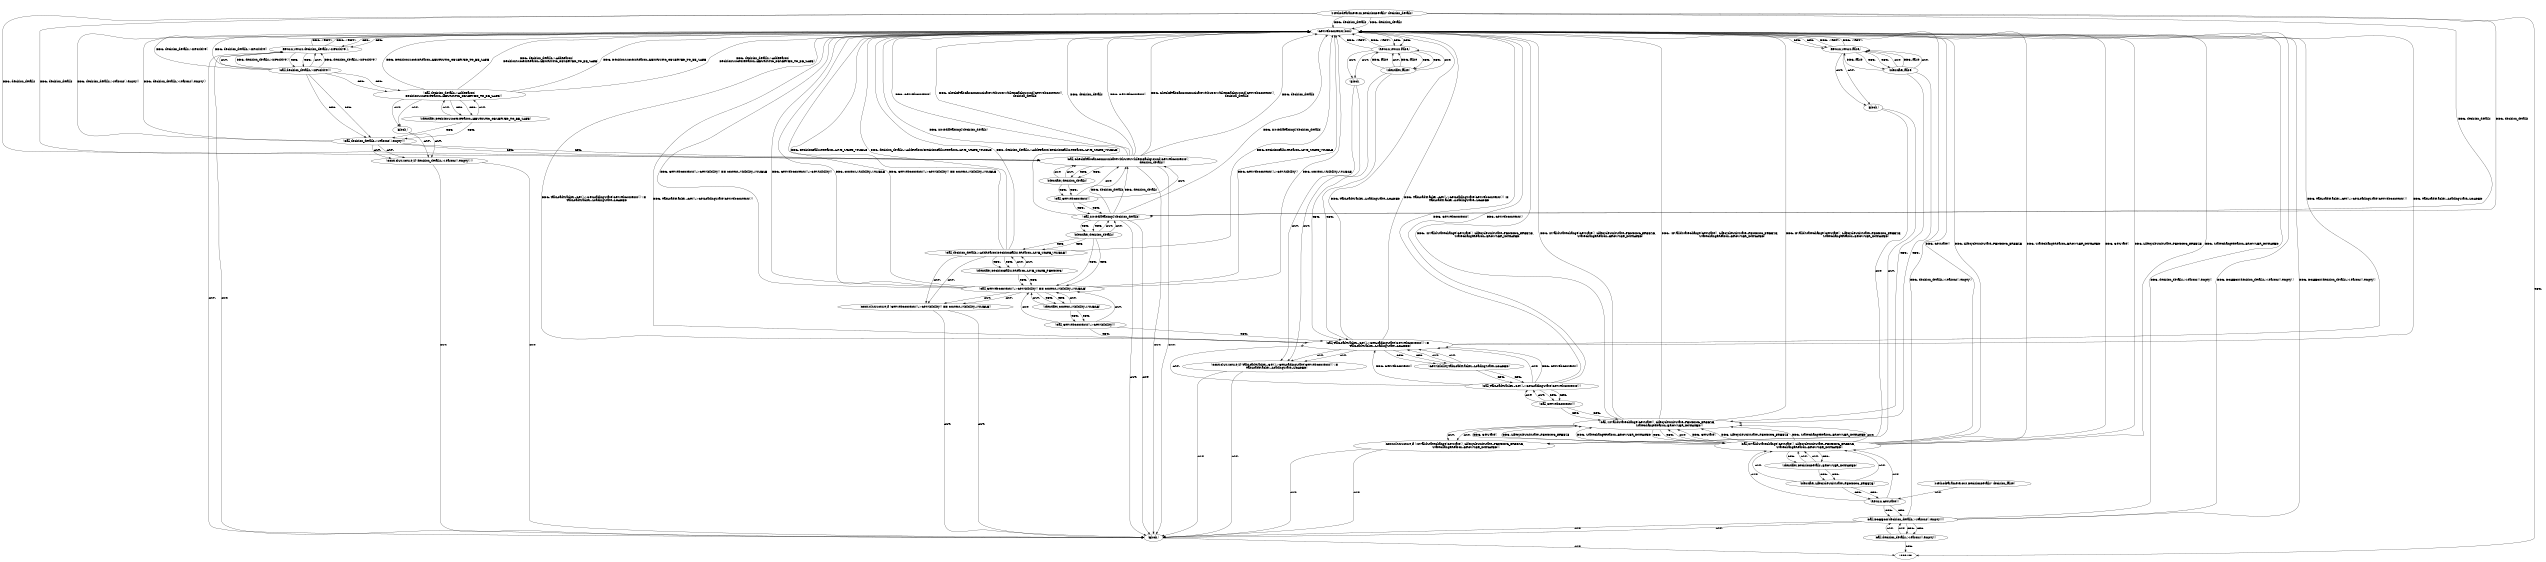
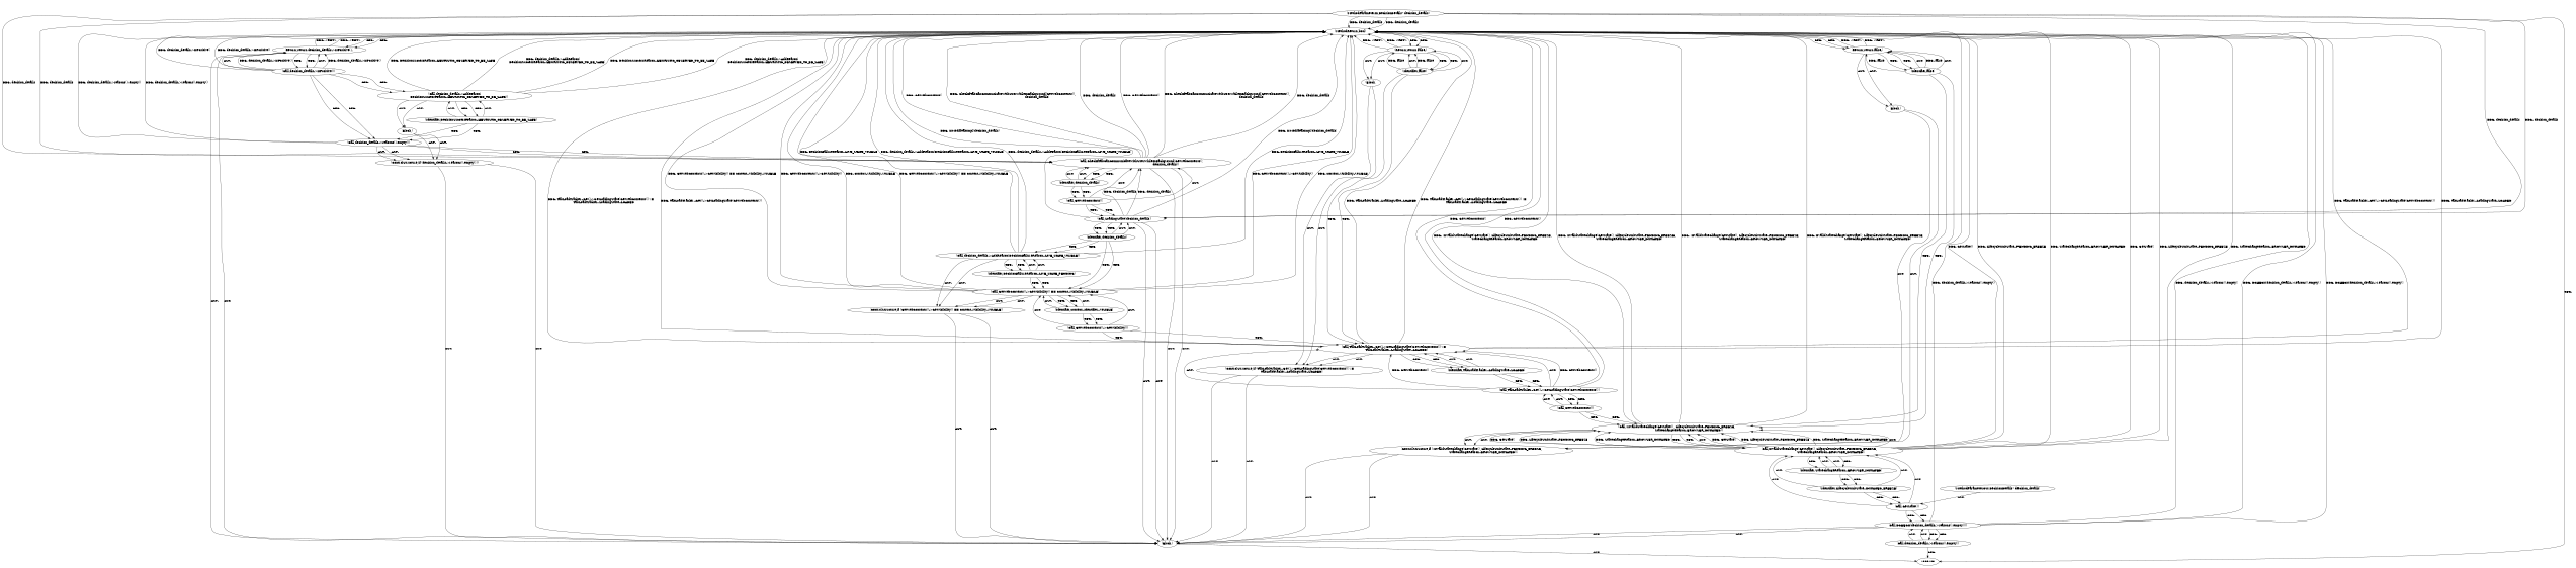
  digraph {
-   n1 [label="(GetWebContents,bool)"]
+   n1 [label="(MethodReturn,bool)"]
    n2 [label="(Return,return false;)"]
    n3 [label="(Return,return decision_details->IsPositive();)"]
    n4 [label="(Return,return false;)"]
    n5 [label="(Block,)"]
    n6 [label="(Identifier,false)"]
    n7 [label="(Block,)"]
    n8 [label="(Call,decision_details->IsPositive())"]
    n9 [label="(Block,)"]
    n10 [label="(Identifier,false)"]
    n11 [label="(ControlStructure,if (TabLoadTracker::Get()->GetLoadingState(GetWebContents()) !=\n      TabLoadTracker::LoadingState::LOADED))"]
    1000103
    n13 [label="(Call,GetWebContents())"]
    n14 [label="(Call,TabLoadTracker::Get()->GetLoadingState(GetWebContents()))"]
    n15 [label="(Call,!IsValidStateChange(GetState(), LifecycleUnitState::PENDING_FREEZE,\n                          StateChangeReason::BROWSER_INITIATED))"]
    n16 [label="(Call,TabLoadTracker::Get()->GetLoadingState(GetWebContents()) !=\n      TabLoadTracker::LoadingState::LOADED)"]
    n17 [label="(ControlStructure,if (!IsValidStateChange(GetState(), LifecycleUnitState::PENDING_FREEZE,\n                          StateChangeReason::BROWSER_INITIATED)))"]
    n18 [label="(Call,IsValidStateChange(GetState(), LifecycleUnitState::PENDING_FREEZE,\n                          StateChangeReason::BROWSER_INITIATED))"]
-   n19 [label="(GetVisibility,TabLoadTracker::LoadingState::LOADED)"]
+   n19 [label="(Identifier,TabLoadTracker::LoadingState::LOADED)"]
    n20 [label="(ControlStructure,if (GetWebContents()->GetVisibility() == content::Visibility::VISIBLE))"]
-   n21 [label="(Identifier,content::Visibility::VISIBLE)"]
+   n21 [label="(Identifier,content::Identifier::VISIBLE)"]
    n22 [label="(Call,GetWebContents()->GetVisibility() == content::Visibility::VISIBLE)"]
    n23 [label="(Call,GetWebContents()->GetVisibility())"]
    n24 [label="(Identifier,DecisionFailureReason::LIVE_STATE_PENDING)"]
    n25 [label="(Call,decision_details->AddReason(DecisionFailureReason::LIVE_STATE_VISIBLE))"]
    n26 [label="(MethodParameterIn,DecisionDetails* decision_details)"]
-   n27 [label="(Call,IsMediaTabImpl(decision_details))"]
+   n27 [label="(Call,LoadingState(decision_details))"]
    n28 [label="(Call,CheckIfTabCanCommunicateWithUserWhileInBackground(GetWebContents(),\n                                                    decision_details))"]
    n29 [label="(Identifier,decision_details)"]
    n30 [label="(Identifier,decision_details)"]
-   n31 [label="(MethodParameterOut,DecisionDetails* decision_false)"]
-   n32 [label="(Return,GetState())"]
+   n31 [label="(MethodParameterOut,DecisionDetails* decision_details)"]
+   n32 [label="(Call,GetState())"]
    n33 [label="(Call,GetWebContents())"]
    n34 [label="(ControlStructure,if (decision_details->reasons().empty()))"]
    n35 [label="(Block,)"]
    n36 [label="(Call,decision_details->reasons().empty())"]
    n37 [label="(Call,decision_details->AddReason(\n         DecisionSuccessReason::HEURISTIC_OBSERVED_TO_BE_SAFE))"]
    n38 [label="(Identifier,DecisionSuccessReason::HEURISTIC_OBSERVED_TO_BE_SAFE)"]
    n39 [label="(Call,DCHECK(decision_details->reasons().empty()))"]
    n40 [label="(Call,decision_details->reasons().empty())"]
-   n41 [label="(Identifier,DecisionDetails::BROWSER_INITIATED)"]
-   n42 [label="(Identifier,LifecycleUnitState::PENDING_FREEZE)"]
+   n41 [label="(Identifier,StateChangeReason::BROWSER_INITIATED)"]
+   n42 [label="(Identifier,LifecycleUnitState::INITIATED_FREEZE)"]
    n1 -> n2 [label="CFG: "]
    n1 -> n2 [label="CFG: "]
    n1 -> n3 [label="CFG: "]
    n1 -> n3 [label="CFG: "]
    n1 -> n4 [label="CFG: "]
    n1 -> n4 [label="CFG: "]
    n2 -> n1 [label="DDG: <RET>"]
    n2 -> n1 [label="DDG: <RET>"]
    n2 -> n5 [label="AST: "]
    n2 -> n5 [label="AST: "]
    n2 -> n6 [label="CFG: "]
    n2 -> n6 [label="CFG: "]
    n3 -> n1 [label="DDG: <RET>"]
    n3 -> n1 [label="DDG: <RET>"]
    n3 -> n7 [label="AST: "]
    n3 -> n7 [label="AST: "]
    n3 -> n8 [label="CFG: "]
    n3 -> n8 [label="CFG: "]
    n4 -> n1 [label="DDG: <RET>"]
    n4 -> n1 [label="DDG: <RET>"]
    n4 -> n9 [label="AST: "]
    n4 -> n9 [label="AST: "]
    n4 -> n10 [label="CFG: "]
    n4 -> n10 [label="CFG: "]
    n5 -> n11 [label="AST: "]
    n5 -> n11 [label="AST: "]
    n6 -> n2 [label="AST: "]
    n6 -> n2 [label="DDG: false"]
    n6 -> n2 [label="AST: "]
    n6 -> n2 [label="DDG: false"]
    n6 -> n16 [label="CFG: "]
    n6 -> n16 [label="CFG: "]
    n7 -> 1000103 [label="AST: "]
    n8 -> n1 [label="DDG: decision_details->IsPositive()"]
    n8 -> n1 [label="DDG: decision_details->IsPositive()"]
    n8 -> n3 [label="AST: "]
    n8 -> n3 [label="DDG: decision_details->IsPositive()"]
    n8 -> n3 [label="AST: "]
    n8 -> n3 [label="DDG: decision_details->IsPositive()"]
    n8 -> n36 [label="CFG: "]
    n8 -> n36 [label="CFG: "]
    n8 -> n37 [label="CFG: "]
    n8 -> n37 [label="CFG: "]
    n9 -> n17 [label="AST: "]
    n9 -> n17 [label="AST: "]
    n10 -> n4 [label="AST: "]
    n10 -> n4 [label="DDG: false"]
    n10 -> n4 [label="AST: "]
    n10 -> n4 [label="DDG: false"]
    n10 -> n15 [label="CFG: "]
    n10 -> n15 [label="CFG: "]
    n11 -> n7 [label="AST: "]
    n11 -> n7 [label="AST: "]
    n13 -> n14 [label="AST: "]
    n13 -> n14 [label="AST: "]
    n13 -> n15 [label="CFG: "]
    n13 -> n15 [label="CFG: "]
    n14 -> n1 [label="DDG: GetWebContents()"]
    n14 -> n1 [label="DDG: GetWebContents()"]
    n14 -> n13 [label="CFG: "]
    n14 -> n13 [label="CFG: "]
    n14 -> n16 [label="AST: "]
    n14 -> n16 [label="DDG: GetWebContents()"]
    n14 -> n16 [label="AST: "]
    n14 -> n16 [label="DDG: GetWebContents()"]
    n15 -> n1 [label="DDG: IsValidStateChange(GetState(), LifecycleUnitState::PENDING_FREEZE,\n                          StateChangeReason::BROWSER_INITIATED)"]
    n15 -> n1 [label="DDG: !IsValidStateChange(GetState(), LifecycleUnitState::PENDING_FREEZE,\n                          StateChangeReason::BROWSER_INITIATED)"]
    n15 -> n1 [label="DDG: IsValidStateChange(GetState(), LifecycleUnitState::PENDING_FREEZE,\n                          StateChangeReason::BROWSER_INITIATED)"]
    n15 -> n1 [label="DDG: !IsValidStateChange(GetState(), LifecycleUnitState::PENDING_FREEZE,\n                          StateChangeReason::BROWSER_INITIATED)"]
    n15 -> n17 [label="AST: "]
    n15 -> n17 [label="AST: "]
    n15 -> n18 [label="CFG: "]
    n15 -> n18 [label="CFG: "]
    n16 -> n1 [label="DDG: TabLoadTracker::LoadingState::LOADED"]
    n16 -> n1 [label="DDG: TabLoadTracker::Get()->GetLoadingState(GetWebContents()) !=\n      TabLoadTracker::LoadingState::LOADED"]
    n16 -> n1 [label="DDG: TabLoadTracker::Get()->GetLoadingState(GetWebContents())"]
    n16 -> n1 [label="DDG: TabLoadTracker::LoadingState::LOADED"]
    n16 -> n1 [label="DDG: TabLoadTracker::Get()->GetLoadingState(GetWebContents()) !=\n      TabLoadTracker::LoadingState::LOADED"]
    n16 -> n1 [label="DDG: TabLoadTracker::Get()->GetLoadingState(GetWebContents())"]
    n16 -> n11 [label="AST: "]
    n16 -> n11 [label="AST: "]
    n16 -> n19 [label="CFG: "]
    n16 -> n19 [label="CFG: "]
    n17 -> n7 [label="AST: "]
    n17 -> n7 [label="AST: "]
    n18 -> n1 [label="DDG: GetState()"]
    n18 -> n1 [label="DDG: LifecycleUnitState::PENDING_FREEZE"]
    n18 -> n1 [label="DDG: StateChangeReason::BROWSER_INITIATED"]
    n18 -> n1 [label="DDG: GetState()"]
    n18 -> n1 [label="DDG: LifecycleUnitState::PENDING_FREEZE"]
    n18 -> n1 [label="DDG: StateChangeReason::BROWSER_INITIATED"]
    n18 -> n15 [label="AST: "]
    n18 -> n15 [label="DDG: GetState()"]
    n18 -> n15 [label="DDG: LifecycleUnitState::PENDING_FREEZE"]
    n18 -> n15 [label="DDG: StateChangeReason::BROWSER_INITIATED"]
    n18 -> n15 [label="AST: "]
    n18 -> n15 [label="DDG: GetState()"]
    n18 -> n15 [label="DDG: LifecycleUnitState::PENDING_FREEZE"]
    n18 -> n15 [label="DDG: StateChangeReason::BROWSER_INITIATED"]
    n18 -> n41 [label="CFG: "]
    n18 -> n41 [label="CFG: "]
    n19 -> n14 [label="CFG: "]
    n19 -> n14 [label="CFG: "]
    n19 -> n16 [label="AST: "]
    n19 -> n16 [label="AST: "]
    n20 -> n7 [label="AST: "]
    n20 -> n7 [label="AST: "]
    n21 -> n22 [label="AST: "]
    n21 -> n22 [label="AST: "]
    n21 -> n23 [label="CFG: "]
    n21 -> n23 [label="CFG: "]
    n22 -> n1 [label="DDG: GetWebContents()->GetVisibility()"]
    n22 -> n1 [label="DDG: content::Visibility::VISIBLE"]
    n22 -> n1 [label="DDG: GetWebContents()->GetVisibility() == content::Visibility::VISIBLE"]
    n22 -> n1 [label="DDG: GetWebContents()->GetVisibility()"]
    n22 -> n1 [label="DDG: content::Visibility::VISIBLE"]
    n22 -> n1 [label="DDG: GetWebContents()->GetVisibility() == content::Visibility::VISIBLE"]
    n22 -> n20 [label="AST: "]
    n22 -> n20 [label="AST: "]
    n22 -> n21 [label="CFG: "]
    n22 -> n21 [label="CFG: "]
    n23 -> n16 [label="CFG: "]
    n23 -> n16 [label="CFG: "]
    n23 -> n22 [label="AST: "]
    n23 -> n22 [label="AST: "]
    n24 -> n22 [label="CFG: "]
    n24 -> n22 [label="CFG: "]
    n24 -> n25 [label="AST: "]
    n24 -> n25 [label="AST: "]
    n25 -> n1 [label="DDG: DecisionFailureReason::LIVE_STATE_VISIBLE"]
    n25 -> n1 [label="DDG: decision_details->AddReason(DecisionFailureReason::LIVE_STATE_VISIBLE)"]
    n25 -> n1 [label="DDG: DecisionFailureReason::LIVE_STATE_VISIBLE"]
    n25 -> n1 [label="DDG: decision_details->AddReason(DecisionFailureReason::LIVE_STATE_VISIBLE)"]
    n25 -> n20 [label="AST: "]
    n25 -> n20 [label="AST: "]
    n25 -> n24 [label="CFG: "]
    n25 -> n24 [label="CFG: "]
    n26 -> n1 [label="DDG: decision_details"]
    n26 -> n1 [label="DDG: decision_details"]
    n26 -> 1000103 [label="CFG: "]
    n26 -> n27 [label="DDG: decision_details"]
    n26 -> n27 [label="DDG: decision_details"]
    n26 -> n28 [label="DDG: decision_details"]
    n26 -> n28 [label="DDG: decision_details"]
    n27 -> n1 [label="DDG: IsMediaTabImpl(decision_details)"]
    n27 -> n1 [label="DDG: IsMediaTabImpl(decision_details)"]
    n27 -> n7 [label="AST: "]
    n27 -> n7 [label="AST: "]
    n27 -> n28 [label="DDG: decision_details"]
    n27 -> n28 [label="DDG: decision_details"]
    n27 -> n29 [label="CFG: "]
    n27 -> n29 [label="CFG: "]
    n28 -> n1 [label="DDG: GetWebContents()"]
    n28 -> n1 [label="DDG: CheckIfTabCanCommunicateWithUserWhileInBackground(GetWebContents(),\n                                                    decision_details)"]
    n28 -> n1 [label="DDG: decision_details"]
    n28 -> n1 [label="DDG: GetWebContents()"]
    n28 -> n1 [label="DDG: CheckIfTabCanCommunicateWithUserWhileInBackground(GetWebContents(),\n                                                    decision_details)"]
    n28 -> n1 [label="DDG: decision_details"]
    n28 -> n7 [label="AST: "]
    n28 -> n7 [label="AST: "]
    n28 -> n30 [label="CFG: "]
    n28 -> n30 [label="CFG: "]
    n29 -> n22 [label="CFG: "]
    n29 -> n22 [label="CFG: "]
    n29 -> n25 [label="CFG: "]
    n29 -> n25 [label="CFG: "]
    n29 -> n27 [label="AST: "]
    n29 -> n27 [label="AST: "]
    n30 -> n28 [label="AST: "]
    n30 -> n28 [label="AST: "]
    n30 -> n33 [label="CFG: "]
    n30 -> n33 [label="CFG: "]
    n31 -> n32 [label="AST: "]
    n32 -> n18 [label="AST: "]
    n32 -> n18 [label="AST: "]
    n32 -> n39 [label="CFG: "]
    n32 -> n39 [label="CFG: "]
    n33 -> n27 [label="CFG: "]
    n33 -> n27 [label="CFG: "]
    n33 -> n28 [label="AST: "]
    n33 -> n28 [label="AST: "]
    n34 -> n7 [label="AST: "]
    n34 -> n7 [label="AST: "]
    n35 -> n34 [label="AST: "]
    n35 -> n34 [label="AST: "]
    n36 -> n1 [label="DDG: decision_details->reasons().empty()"]
    n36 -> n1 [label="DDG: decision_details->reasons().empty()"]
    n36 -> n28 [label="CFG: "]
    n36 -> n28 [label="CFG: "]
    n36 -> n34 [label="AST: "]
    n36 -> n34 [label="AST: "]
    n37 -> n1 [label="DDG: decision_details->AddReason(\n         DecisionSuccessReason::HEURISTIC_OBSERVED_TO_BE_SAFE)"]
    n37 -> n1 [label="DDG: DecisionSuccessReason::HEURISTIC_OBSERVED_TO_BE_SAFE"]
    n37 -> n1 [label="DDG: decision_details->AddReason(\n         DecisionSuccessReason::HEURISTIC_OBSERVED_TO_BE_SAFE)"]
    n37 -> n1 [label="DDG: DecisionSuccessReason::HEURISTIC_OBSERVED_TO_BE_SAFE"]
    n37 -> n35 [label="AST: "]
    n37 -> n35 [label="AST: "]
    n37 -> n38 [label="CFG: "]
    n37 -> n38 [label="CFG: "]
    n38 -> n36 [label="CFG: "]
    n38 -> n36 [label="CFG: "]
    n38 -> n37 [label="AST: "]
    n38 -> n37 [label="AST: "]
    n39 -> n1 [label="DDG: decision_details->reasons().empty()"]
    n39 -> n1 [label="DDG: DCHECK(decision_details->reasons().empty())"]
    n39 -> n1 [label="DDG: decision_details->reasons().empty()"]
    n39 -> n1 [label="DDG: DCHECK(decision_details->reasons().empty())"]
    n39 -> n7 [label="AST: "]
    n39 -> n7 [label="AST: "]
    n39 -> n40 [label="CFG: "]
    n39 -> n40 [label="CFG: "]
    n40 -> 1000103 [label="CFG: "]
    n40 -> n39 [label="AST: "]
    n40 -> n39 [label="AST: "]
    n41 -> n18 [label="AST: "]
    n41 -> n18 [label="AST: "]
    n41 -> n42 [label="CFG: "]
    n41 -> n42 [label="CFG: "]
    n42 -> n18 [label="AST: "]
    n42 -> n18 [label="AST: "]
    n42 -> n32 [label="CFG: "]
    n42 -> n32 [label="CFG: "]
  }
